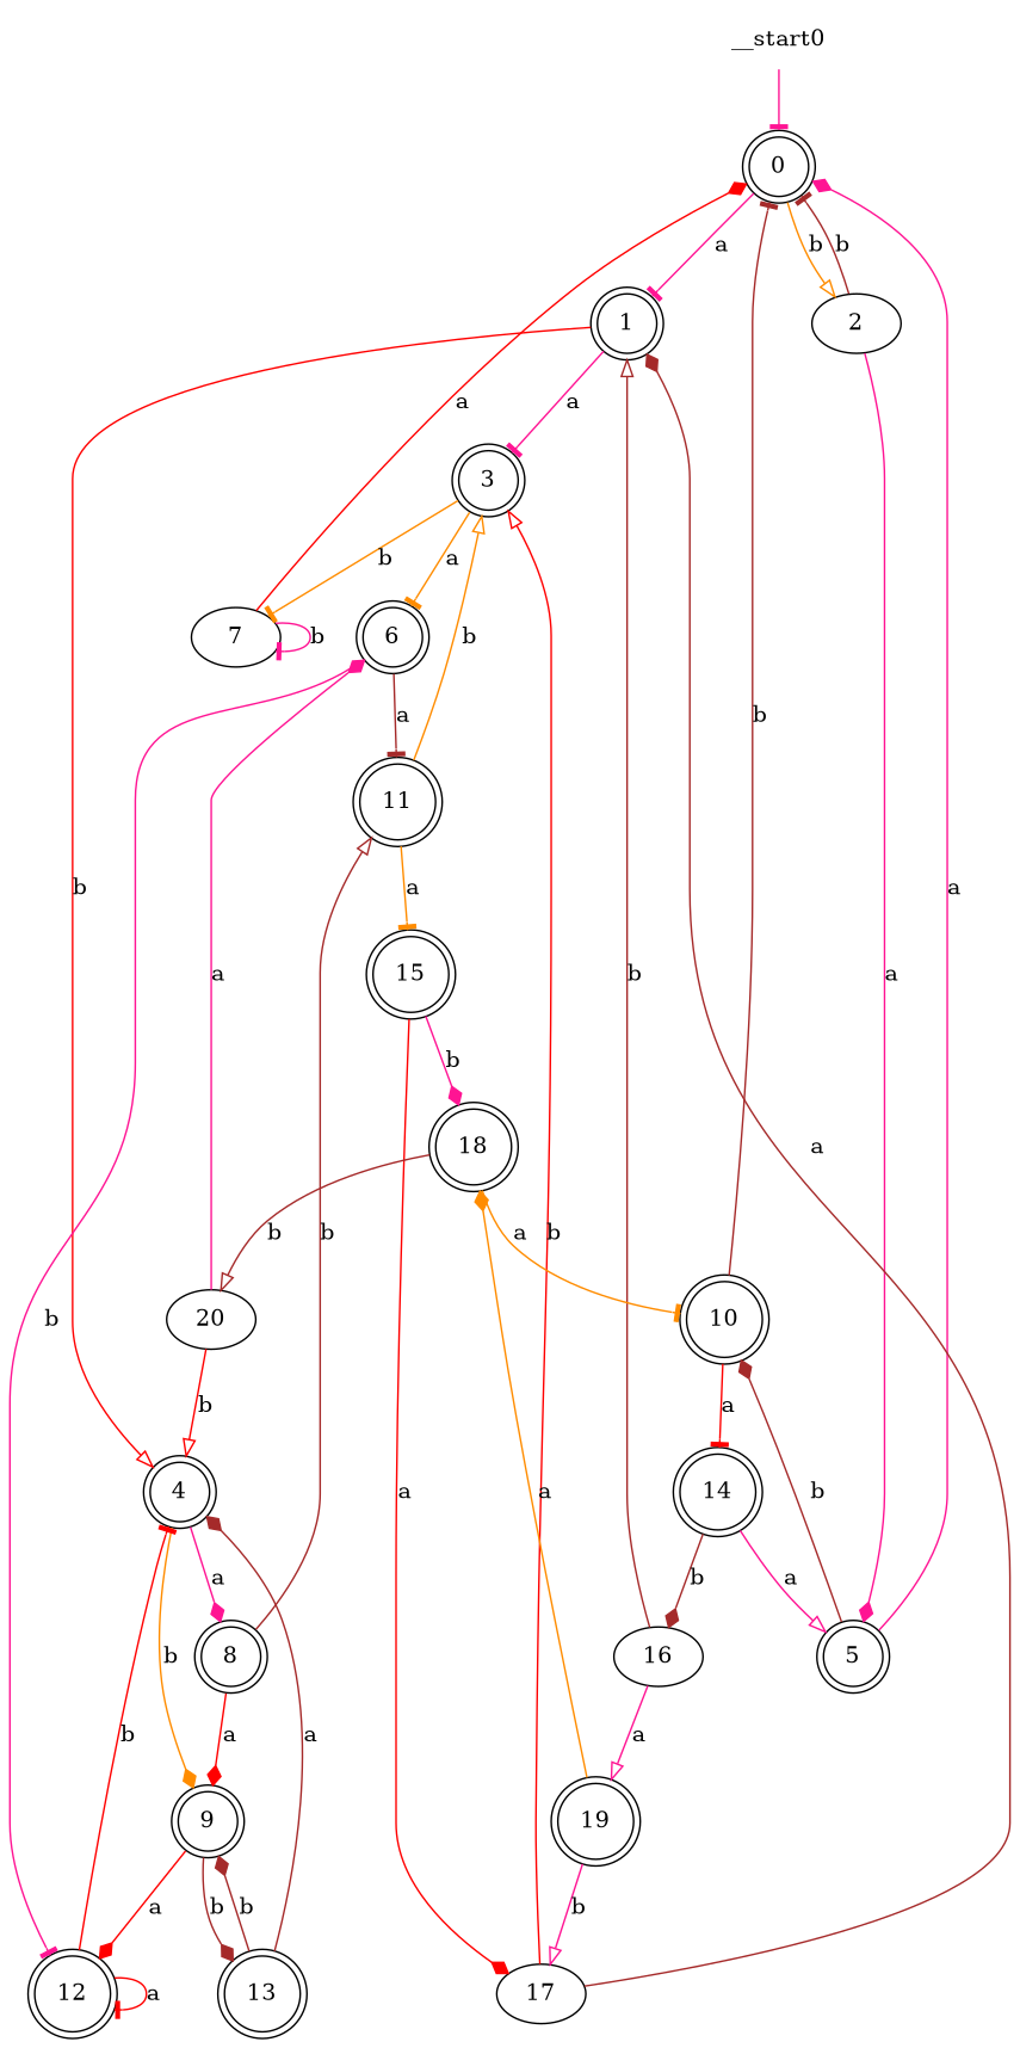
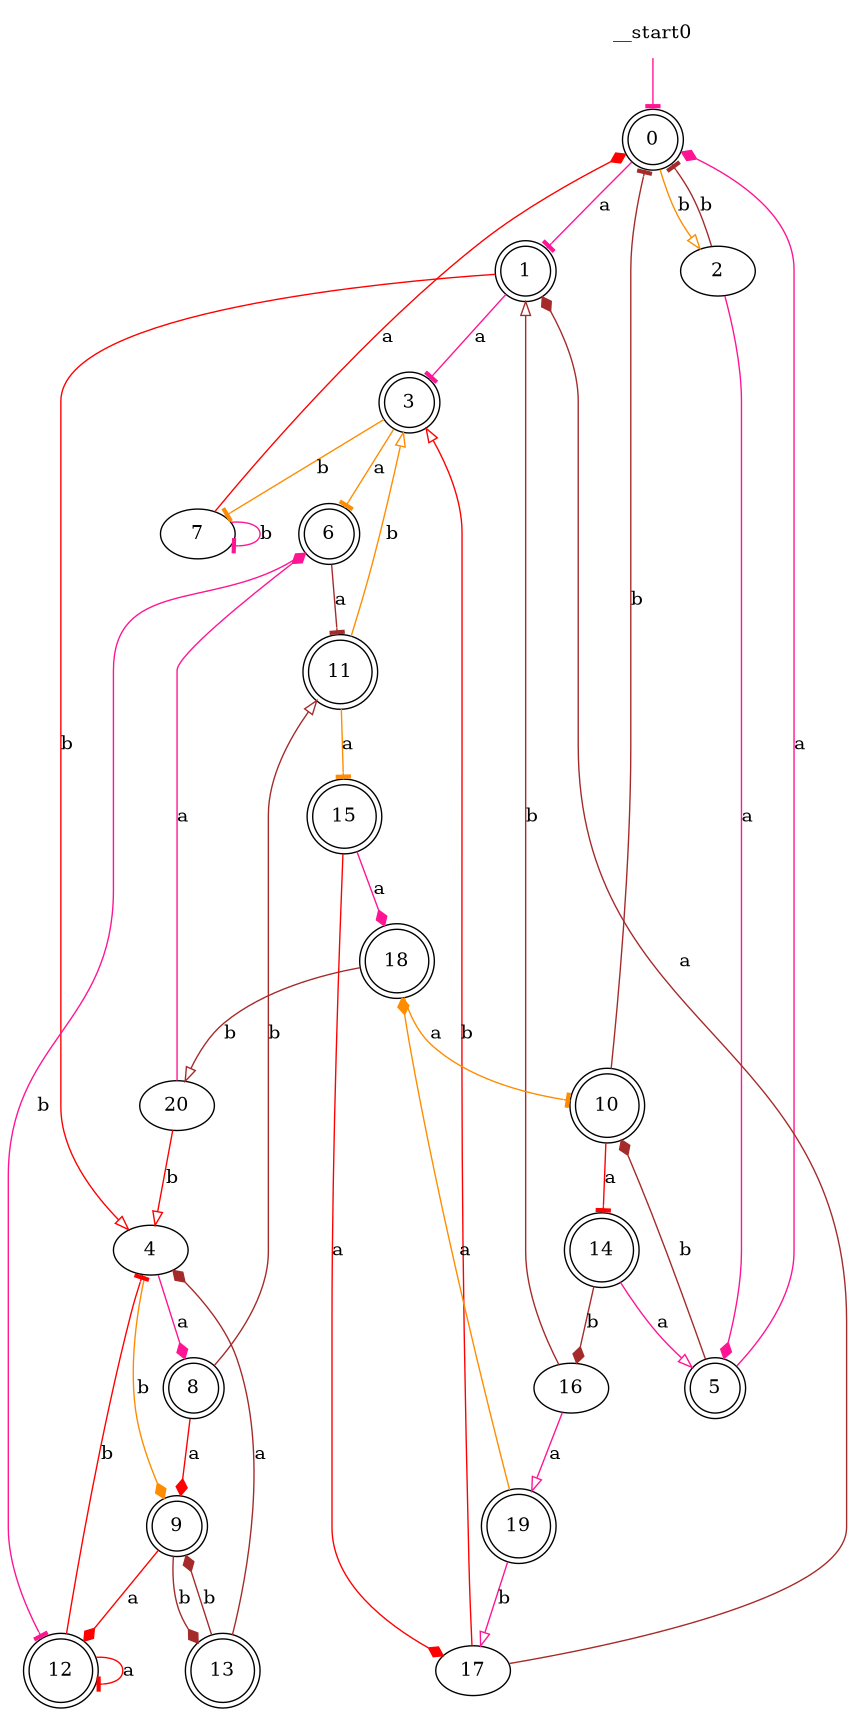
  digraph {
    node [shape=doublecircle]
    edge [arrowhead=diamond color=deeppink]
    __start0 [shape=none]
    0
    1
    2 [shape=""]
    3
-   4
+   4 [shape=ellipse]
    5
    6
    7 [shape=""]
    8
    9
    10
    11
    12
    13
    14
    15
    16 [shape=""]
    17 [shape=""]
    18
    19
    20 [shape=""]
    __start0 -> 0 [arrowhead=tee]
    0 -> 1 [arrowhead=tee label=a]
    0 -> 2 [arrowhead=onormal color=darkorange label=b]
    1 -> 3 [arrowhead=tee label=a]
    1 -> 4 [arrowhead=onormal color=red label=b]
    2 -> 0 [arrowhead=tee color=brown label=b]
    2 -> 5 [label=a]
    3 -> 6 [arrowhead=tee color=darkorange label=a]
    3 -> 7 [arrowhead=tee color=darkorange label=b]
    4 -> 8 [label=a]
    4 -> 9 [color=darkorange label=b]
    5 -> 0 [label=a]
    5 -> 10 [color=brown label=b]
    6 -> 11 [arrowhead=tee color=brown label=a]
    6 -> 12 [arrowhead=tee label=b]
    7 -> 0 [color=red label=a]
    7 -> 7 [arrowhead=tee label=b]
    8 -> 9 [color=red label=a]
    8 -> 11 [arrowhead=onormal color=brown label=b]
    9 -> 12 [color=red label=a]
    9 -> 13 [color=brown label=b]
    10 -> 0 [arrowhead=tee color=brown label=b]
    10 -> 14 [arrowhead=tee color=red label=a]
    11 -> 3 [arrowhead=onormal color=darkorange label=b]
    11 -> 15 [arrowhead=tee color=darkorange label=a]
    12 -> 4 [arrowhead=tee color=red label=b]
    12 -> 12 [arrowhead=tee color=red label=a]
    13 -> 4 [color=brown label=a]
    13 -> 9 [color=brown label=b]
    14 -> 5 [arrowhead=onormal label=a]
    14 -> 16 [color=brown label=b]
    15 -> 17 [color=red label=a]
-   15 -> 18 [label=b]
+   15 -> 18 [label=a]
    16 -> 1 [arrowhead=onormal color=brown label=b]
    16 -> 19 [arrowhead=onormal label=a]
    17 -> 1 [color=brown label=a]
    17 -> 3 [arrowhead=onormal color=red label=b]
    18 -> 10 [arrowhead=tee color=darkorange label=a]
    18 -> 20 [arrowhead=onormal color=brown label=b]
    19 -> 17 [arrowhead=onormal label=b]
    19 -> 18 [color=darkorange label=a]
    20 -> 4 [arrowhead=onormal color=red label=b]
    20 -> 6 [label=a]
  }
